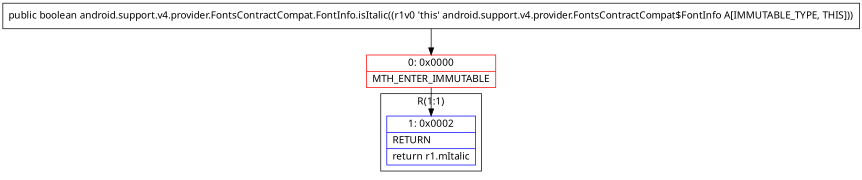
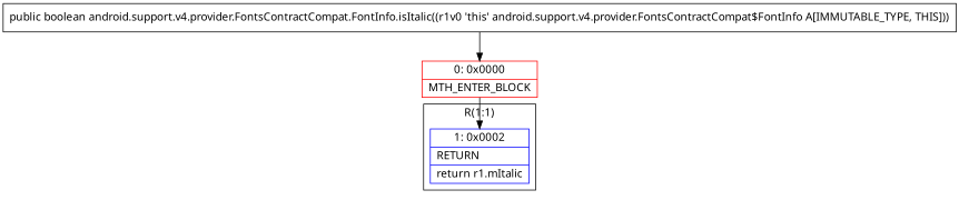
  digraph {
    fontname="Noto Sans"
    node [shape=record fontname="Noto Sans"]
    edge [fontname="Noto Sans"]
    n1 [color=blue label="{1\:\ 0x0002|RETURN\l|return r1.mItalic\l}"]
-   n2 [color=red label="{0\:\ 0x0000|MTH_ENTER_IMMUTABLE\l}"]
+   n2 [color=red label="{0\:\ 0x0000|MTH_ENTER_BLOCK\l}"]
    n3 [label="{public boolean android.support.v4.provider.FontsContractCompat.FontInfo.isItalic((r1v0 'this' android.support.v4.provider.FontsContractCompat$FontInfo A[IMMUTABLE_TYPE, THIS])) }"]
    subgraph cluster_1 {
      label="R(1:1)"
      n1
    }
    n2 -> n1
    n3 -> n2
  }
